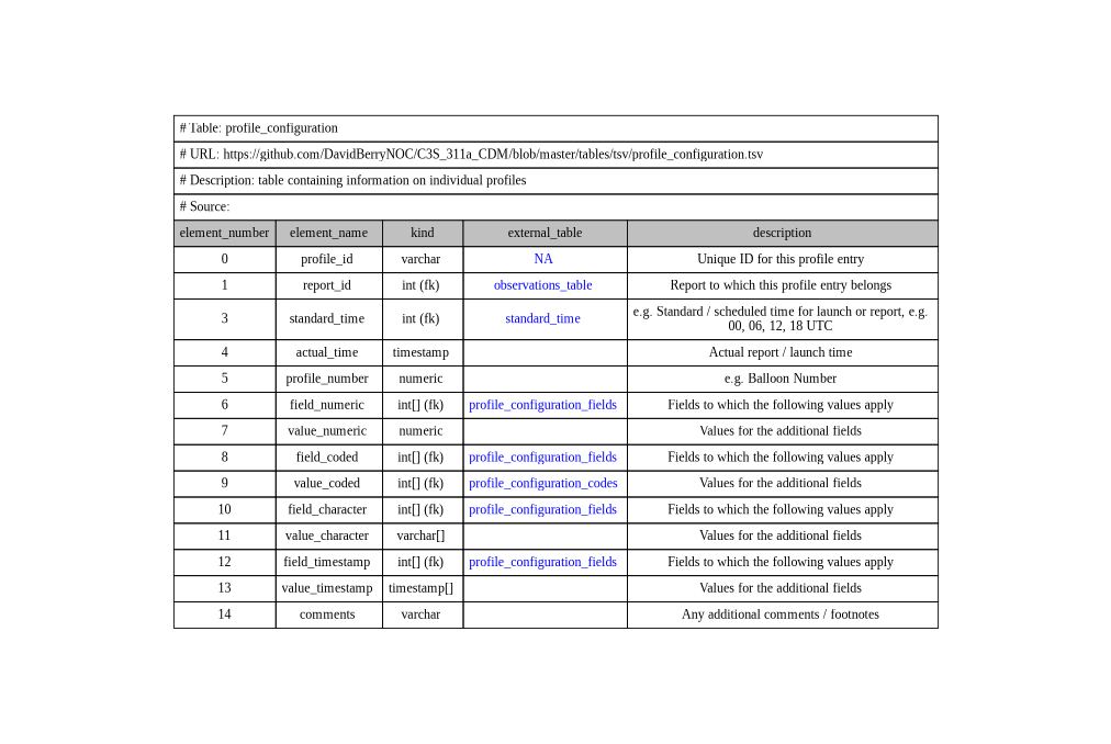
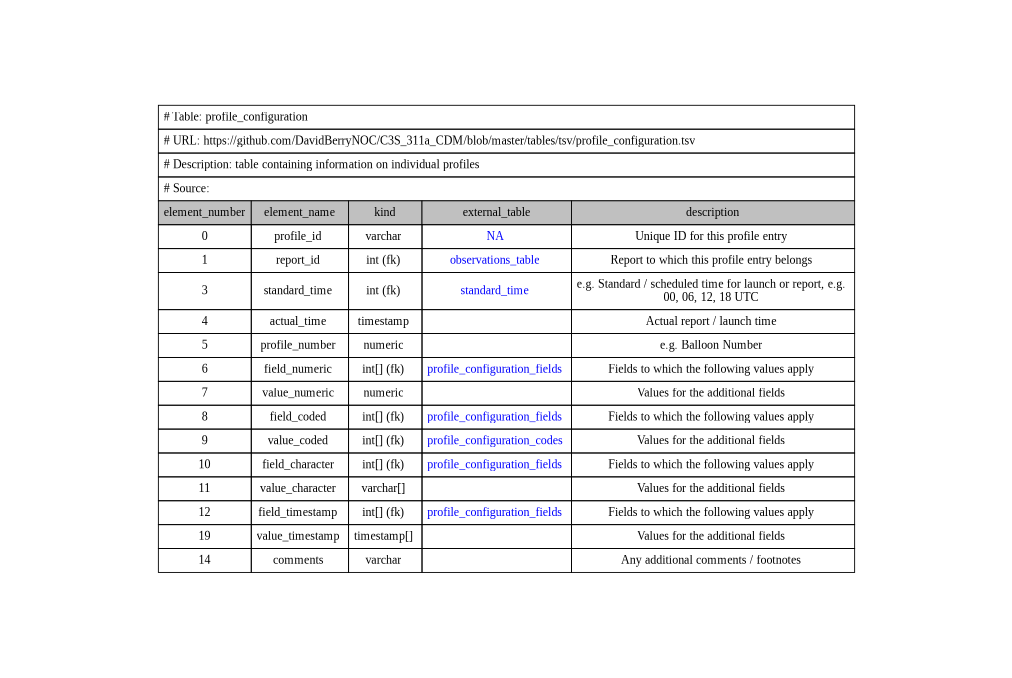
  digraph {
    fontname="Liberation Serif"
-   n1 [color=white label=<<TABLE BORDER="0" CELLBORDER="1" CELLSPACING="0" CELLPADDING="5" COLOR="BLACK"> <TR><TD COLSPAN="5" ALIGN="left" PORT="head"># Table: profile_configuration</TD></TR> <TR><TD COLSPAN="5" ALIGN="left"># URL: https://github.com/DavidBerryNOC/C3S_311a_CDM/blob/master/tables/tsv/profile_configuration.tsv</TD></TR> <TR><TD ALIGN="left" COLSPAN="5"># Description: table containing information on individual profiles</TD></TR> <TR><TD ALIGN="left" COLSPAN="5"># Source:</TD></TR> <TR><TD BGCOLOR="GRAY">element_number</TD><TD BGCOLOR="GRAY">element_name</TD><TD BGCOLOR="GRAY">kind</TD><TD BGCOLOR="GRAY">external_table</TD><TD BGCOLOR="GRAY">description</TD></TR> <TR><TD PORT="profile_idL">0</TD><TD>profile_id </TD><TD>varchar </TD><TD HREF="https://github.com/DavidBerryNOC/C3S_311a_CDM/blob/master/tables/tsv/NA.tsv"><FONT color="blue">NA </FONT></TD><TD PORT="profile_idR">Unique ID for this profile entry </TD></TR> <TR><TD PORT="report_idL">1</TD><TD>report_id </TD><TD>int (fk) </TD><TD HREF="https://github.com/DavidBerryNOC/C3S_311a_CDM/blob/master/tables/tsv/observations_table.tsv"><FONT color="blue">observations_table </FONT></TD><TD PORT="report_idR">Report to which this profile entry belongs </TD></TR> <TR><TD PORT="standard_timeL">3</TD><TD>standard_time </TD><TD>int (fk) </TD><TD HREF="https://github.com/DavidBerryNOC/C3S_311a_CDM/blob/master/tables/tsv/standard_time.tsv"><FONT color="blue">standard_time </FONT></TD><TD PORT="standard_timeR">e.g. Standard / scheduled time for launch or report, e.g. <BR/>00, 06, 12, 18 UTC </TD></TR> <TR><TD PORT="actual_timeL">4</TD><TD>actual_time </TD><TD>timestamp </TD><TD></TD><TD PORT="actual_timeR">Actual report / launch time </TD></TR> <TR><TD PORT="profile_numberL">5</TD><TD>profile_number </TD><TD>numeric </TD><TD></TD><TD PORT="profile_numberR">e.g. Balloon Number </TD></TR> <TR><TD PORT="field_numericL">6</TD><TD>field_numeric </TD><TD>int[] (fk) </TD><TD HREF="https://github.com/DavidBerryNOC/C3S_311a_CDM/blob/master/tables/tsv/profile_configuration_fields.tsv"><FONT color="blue">profile_configuration_fields </FONT></TD><TD PORT="field_numericR">Fields to which the following values apply </TD></TR> <TR><TD PORT="value_numericL">7</TD><TD>value_numeric </TD><TD>numeric </TD><TD></TD><TD PORT="value_numericR">Values for the additional fields </TD></TR> <TR><TD PORT="field_codedL">8</TD><TD>field_coded </TD><TD>int[] (fk) </TD><TD HREF="https://github.com/DavidBerryNOC/C3S_311a_CDM/blob/master/tables/tsv/profile_configuration_fields.tsv"><FONT color="blue">profile_configuration_fields </FONT></TD><TD PORT="field_codedR">Fields to which the following values apply </TD></TR> <TR><TD PORT="value_codedL">9</TD><TD>value_coded </TD><TD>int[] (fk) </TD><TD HREF="https://github.com/DavidBerryNOC/C3S_311a_CDM/blob/master/tables/tsv/profile_configuration_codes.tsv"><FONT color="blue">profile_configuration_codes </FONT></TD><TD PORT="value_codedR">Values for the additional fields </TD></TR> <TR><TD PORT="field_characterL">10</TD><TD>field_character </TD><TD>int[] (fk) </TD><TD HREF="https://github.com/DavidBerryNOC/C3S_311a_CDM/blob/master/tables/tsv/profile_configuration_fields.tsv"><FONT color="blue">profile_configuration_fields </FONT></TD><TD PORT="field_characterR">Fields to which the following values apply </TD></TR> <TR><TD PORT="value_characterL">11</TD><TD>value_character </TD><TD>varchar[] </TD><TD></TD><TD PORT="value_characterR">Values for the additional fields </TD></TR> <TR><TD PORT="field_timestampL">12</TD><TD>field_timestamp </TD><TD>int[] (fk) </TD><TD HREF="https://github.com/DavidBerryNOC/C3S_311a_CDM/blob/master/tables/tsv/profile_configuration_fields.tsv"><FONT color="blue">profile_configuration_fields </FONT></TD><TD PORT="field_timestampR">Fields to which the following values apply </TD></TR> <TR><TD PORT="value_timestampL">13</TD><TD>value_timestamp </TD><TD>timestamp[] </TD><TD></TD><TD PORT="value_timestampR">Values for the additional fields </TD></TR> <TR><TD PORT="commentsL">14</TD><TD>comments </TD><TD>varchar </TD><TD></TD><TD PORT="commentsR">Any additional comments / footnotes </TD></TR> </TABLE>> fontname="Liberation Serif"]
+   n1 [color=white label=<<TABLE BORDER="0" CELLBORDER="1" CELLSPACING="0" CELLPADDING="5" COLOR="BLACK"> <TR><TD COLSPAN="5" ALIGN="left" PORT="head"># Table: profile_configuration</TD></TR> <TR><TD COLSPAN="5" ALIGN="left"># URL: https://github.com/DavidBerryNOC/C3S_311a_CDM/blob/master/tables/tsv/profile_configuration.tsv</TD></TR> <TR><TD ALIGN="left" COLSPAN="5"># Description: table containing information on individual profiles</TD></TR> <TR><TD ALIGN="left" COLSPAN="5"># Source:</TD></TR> <TR><TD BGCOLOR="GRAY">element_number</TD><TD BGCOLOR="GRAY">element_name</TD><TD BGCOLOR="GRAY">kind</TD><TD BGCOLOR="GRAY">external_table</TD><TD BGCOLOR="GRAY">description</TD></TR> <TR><TD PORT="profile_idL">0</TD><TD>profile_id </TD><TD>varchar </TD><TD HREF="https://github.com/DavidBerryNOC/C3S_311a_CDM/blob/master/tables/tsv/NA.tsv"><FONT color="blue">NA </FONT></TD><TD PORT="profile_idR">Unique ID for this profile entry </TD></TR> <TR><TD PORT="report_idL">1</TD><TD>report_id </TD><TD>int (fk) </TD><TD HREF="https://github.com/DavidBerryNOC/C3S_311a_CDM/blob/master/tables/tsv/observations_table.tsv"><FONT color="blue">observations_table </FONT></TD><TD PORT="report_idR">Report to which this profile entry belongs </TD></TR> <TR><TD PORT="standard_timeL">3</TD><TD>standard_time </TD><TD>int (fk) </TD><TD HREF="https://github.com/DavidBerryNOC/C3S_311a_CDM/blob/master/tables/tsv/standard_time.tsv"><FONT color="blue">standard_time </FONT></TD><TD PORT="standard_timeR">e.g. Standard / scheduled time for launch or report, e.g. <BR/>00, 06, 12, 18 UTC </TD></TR> <TR><TD PORT="actual_timeL">4</TD><TD>actual_time </TD><TD>timestamp </TD><TD></TD><TD PORT="actual_timeR">Actual report / launch time </TD></TR> <TR><TD PORT="profile_numberL">5</TD><TD>profile_number </TD><TD>numeric </TD><TD></TD><TD PORT="profile_numberR">e.g. Balloon Number </TD></TR> <TR><TD PORT="field_numericL">6</TD><TD>field_numeric </TD><TD>int[] (fk) </TD><TD HREF="https://github.com/DavidBerryNOC/C3S_311a_CDM/blob/master/tables/tsv/profile_configuration_fields.tsv"><FONT color="blue">profile_configuration_fields </FONT></TD><TD PORT="field_numericR">Fields to which the following values apply </TD></TR> <TR><TD PORT="value_numericL">7</TD><TD>value_numeric </TD><TD>numeric </TD><TD></TD><TD PORT="value_numericR">Values for the additional fields </TD></TR> <TR><TD PORT="field_codedL">8</TD><TD>field_coded </TD><TD>int[] (fk) </TD><TD HREF="https://github.com/DavidBerryNOC/C3S_311a_CDM/blob/master/tables/tsv/profile_configuration_fields.tsv"><FONT color="blue">profile_configuration_fields </FONT></TD><TD PORT="field_codedR">Fields to which the following values apply </TD></TR> <TR><TD PORT="value_codedL">9</TD><TD>value_coded </TD><TD>int[] (fk) </TD><TD HREF="https://github.com/DavidBerryNOC/C3S_311a_CDM/blob/master/tables/tsv/profile_configuration_codes.tsv"><FONT color="blue">profile_configuration_codes </FONT></TD><TD PORT="value_codedR">Values for the additional fields </TD></TR> <TR><TD PORT="field_characterL">10</TD><TD>field_character </TD><TD>int[] (fk) </TD><TD HREF="https://github.com/DavidBerryNOC/C3S_311a_CDM/blob/master/tables/tsv/profile_configuration_fields.tsv"><FONT color="blue">profile_configuration_fields </FONT></TD><TD PORT="field_characterR">Fields to which the following values apply </TD></TR> <TR><TD PORT="value_characterL">11</TD><TD>value_character </TD><TD>varchar[] </TD><TD></TD><TD PORT="value_characterR">Values for the additional fields </TD></TR> <TR><TD PORT="field_timestampL">12</TD><TD>field_timestamp </TD><TD>int[] (fk) </TD><TD HREF="https://github.com/DavidBerryNOC/C3S_311a_CDM/blob/master/tables/tsv/profile_configuration_fields.tsv"><FONT color="blue">profile_configuration_fields </FONT></TD><TD PORT="field_timestampR">Fields to which the following values apply </TD></TR> <TR><TD PORT="value_timestampL">19</TD><TD>value_timestamp </TD><TD>timestamp[] </TD><TD></TD><TD PORT="value_timestampR">Values for the additional fields </TD></TR> <TR><TD PORT="commentsL">14</TD><TD>comments </TD><TD>varchar </TD><TD></TD><TD PORT="commentsR">Any additional comments / footnotes </TD></TR> </TABLE>> fontname="Liberation Serif"]
  }
